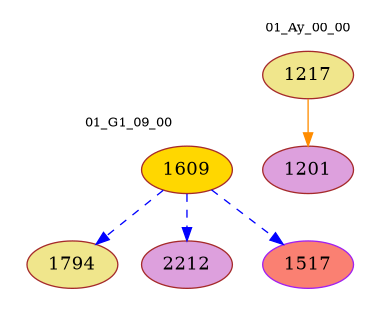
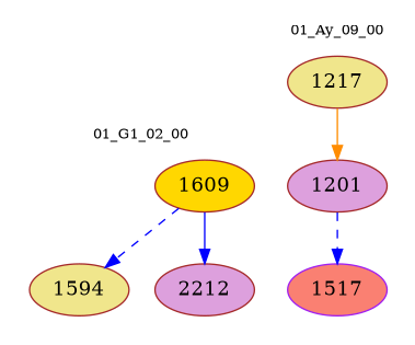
  digraph {
    node [color=brown fillcolor=plum style=filled]
    edge [color=blue style=dashed]
    n1 [label=1201]
    n2 [fillcolor=khaki label=1217]
    n3 [color=purple fillcolor=salmon label=1517]
    n4 [fillcolor=gold label=1609]
-   n5 [fillcolor=khaki label=1794]
+   n5 [fillcolor=khaki label=1594]
    n6 [label=2212]
    subgraph cluster_1 {
      color=white
      fontsize=10
-     label="01_Ay_00_00"
+     label="01_Ay_09_00"
      n1
      n2
      n3
    }
    subgraph cluster_2 {
      color=white
      fontsize=10
-     label="01_G1_09_00"
+     label="01_G1_02_00"
      n4
      n5
      n6
    }
-   n4 -> n3
+   n1 -> n3
    n2 -> n1 [color=darkorange style=solid]
    n4 -> n5
-   n4 -> n6
+   n4 -> n6 [style=solid]
  }
